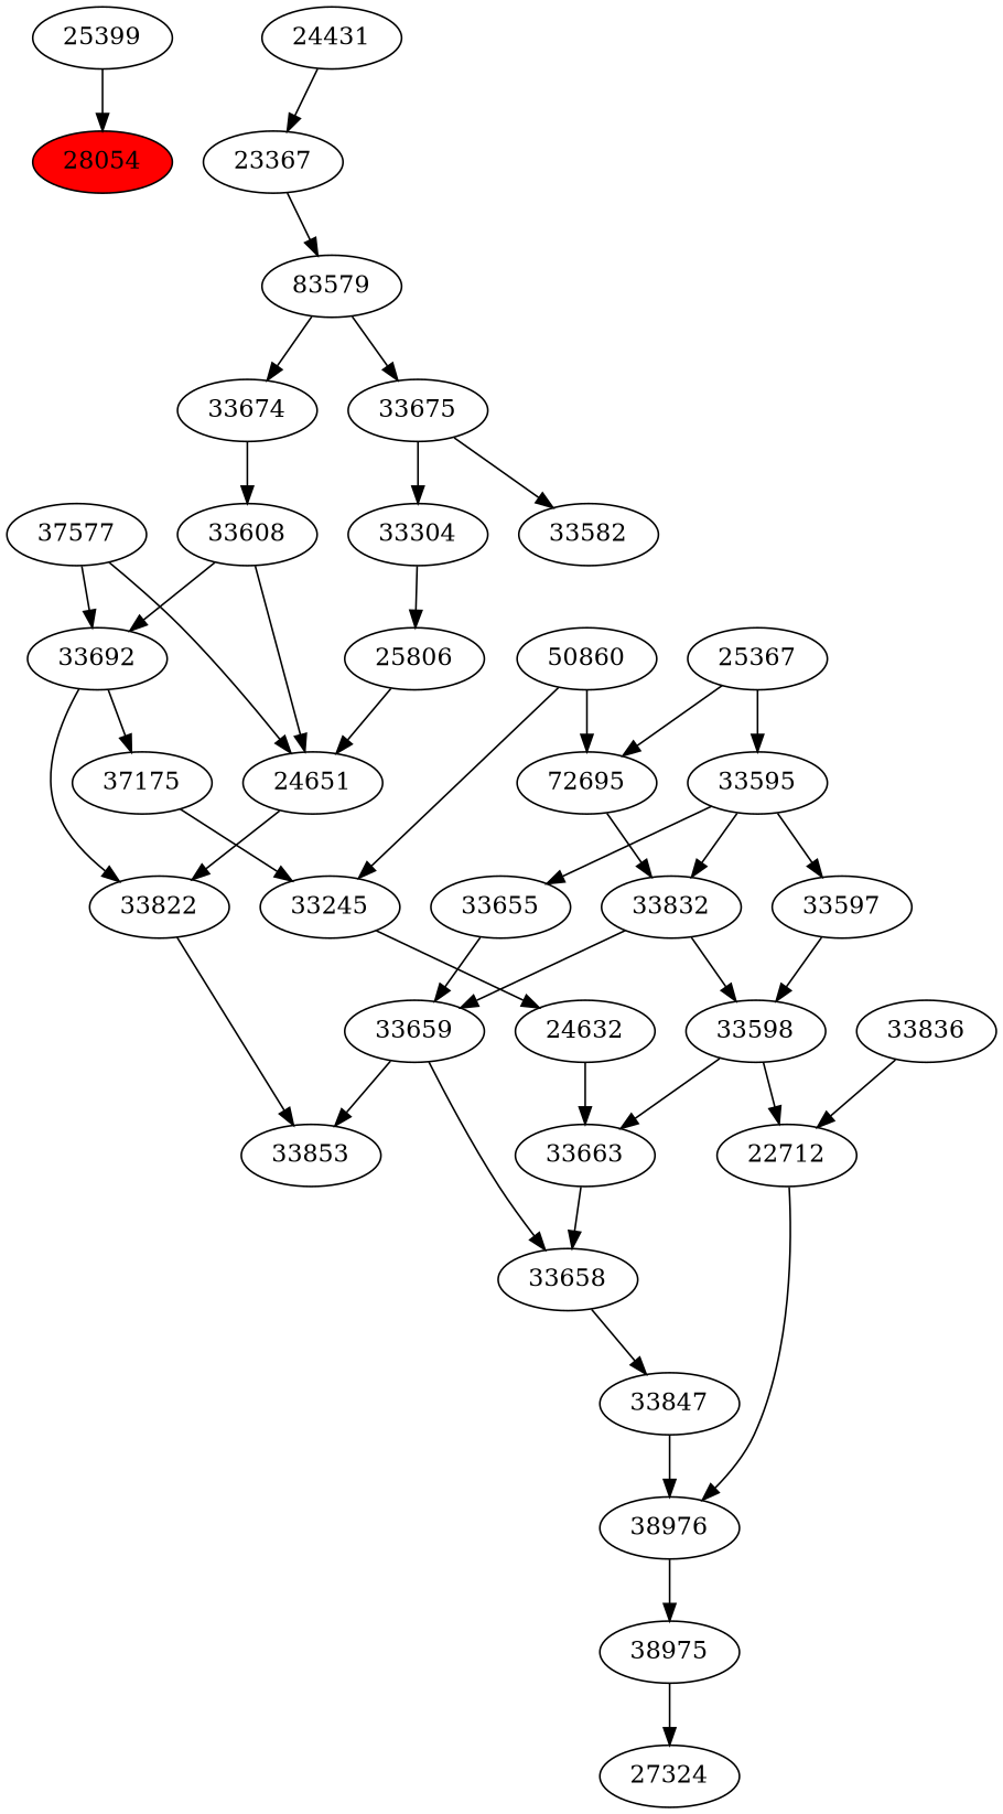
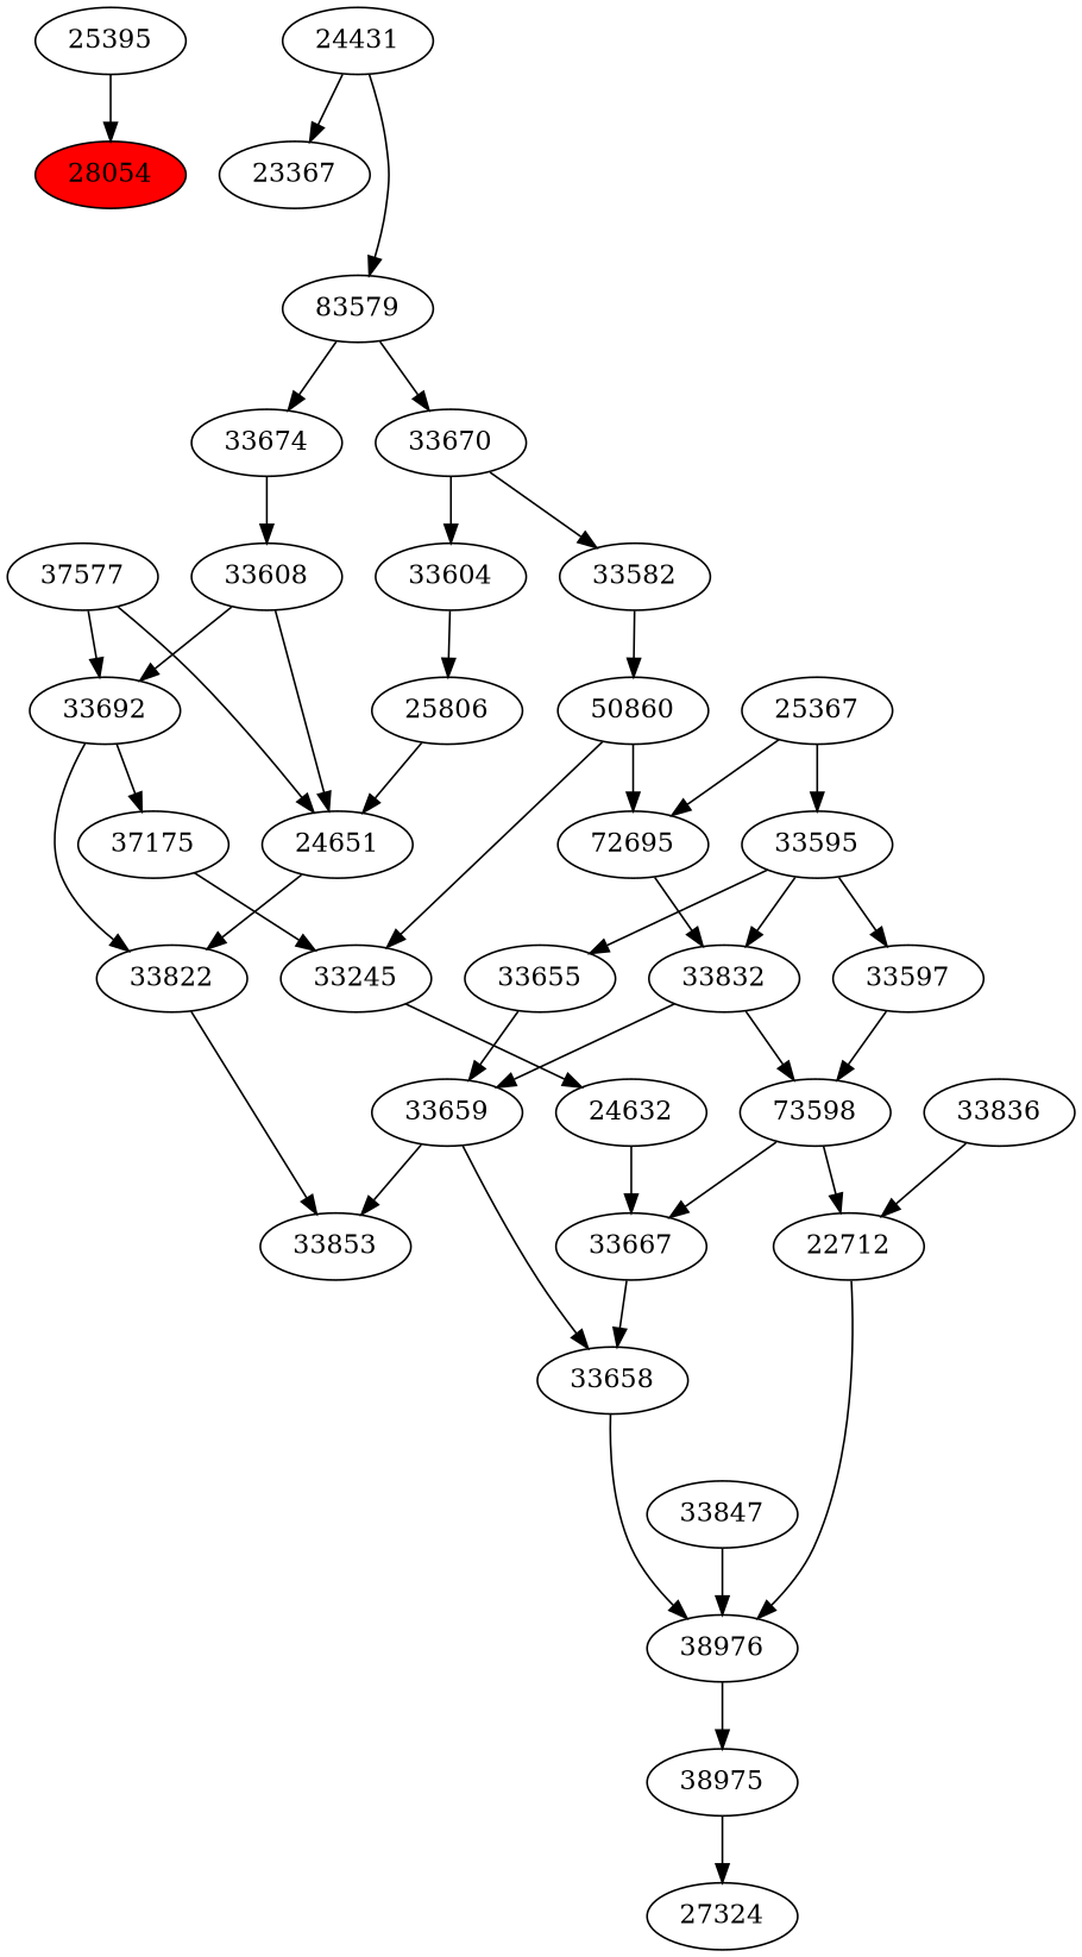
  strict digraph {
    n1 [fillcolor=red label=28054 style=filled]
-   n2 [label=25399]
+   n2 [label=25395]
    n3 [label=27324]
    n4 [label=33853]
    n5 [label=38975]
    n6 [label=33659]
    n7 [label=33658]
    n8 [label=33836]
    n9 [label=22712]
    n10 [label=33847]
    n11 [label=33822]
    n12 [label=38976]
    n13 [label=33655]
    n14 [label=33832]
-   n15 [label=33598]
-   n16 [label=33663]
+   n15 [label=73598]
+   n16 [label=33667]
    n17 [label=24651]
    n18 [label=50860]
    n19 [label=72695]
    n20 [label=33245]
    n21 [label=24632]
    n22 [label=33595]
    n23 [label=33597]
    n24 [label=25806]
    n25 [label=33608]
    n26 [label=33692]
    n27 [label=37175]
    n28 [label=37577]
    n29 [label=33582]
    n30 [label=25367]
-   n31 [label=33304]
+   n31 [label=33604]
    n32 [label=33674]
-   n33 [label=33675]
+   n33 [label=33670]
    n34 [label=83579]
    n35 [label=23367]
    n36 [label=24431]
    n2 -> n1
    n5 -> n3
    n6 -> n4
    n6 -> n7
-   n7 -> n10
+   n7 -> n12
    n8 -> n9
    n9 -> n12
    n10 -> n12
    n11 -> n4
    n12 -> n5
    n13 -> n6
    n14 -> n6
    n14 -> n15
    n15 -> n9
    n15 -> n16
    n16 -> n7
    n17 -> n11
    n18 -> n19
    n18 -> n20
    n19 -> n14
    n20 -> n21
    n21 -> n16
    n22 -> n13
    n22 -> n14
    n22 -> n23
    n23 -> n15
    n24 -> n17
    n25 -> n17
    n25 -> n26
    n26 -> n11
    n26 -> n27
    n27 -> n20
    n28 -> n17
    n28 -> n26
+   n29 -> n18
    n30 -> n19
    n30 -> n22
    n31 -> n24
    n32 -> n25
    n33 -> n29
    n33 -> n31
    n34 -> n32
    n34 -> n33
-   n35 -> n34
+   n36 -> n34
    n36 -> n35
  }
